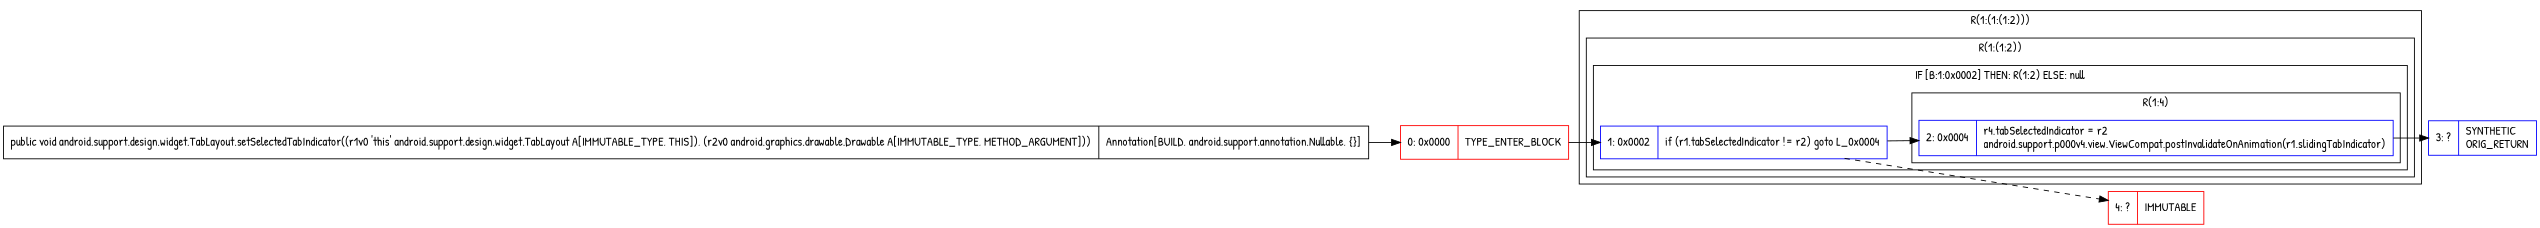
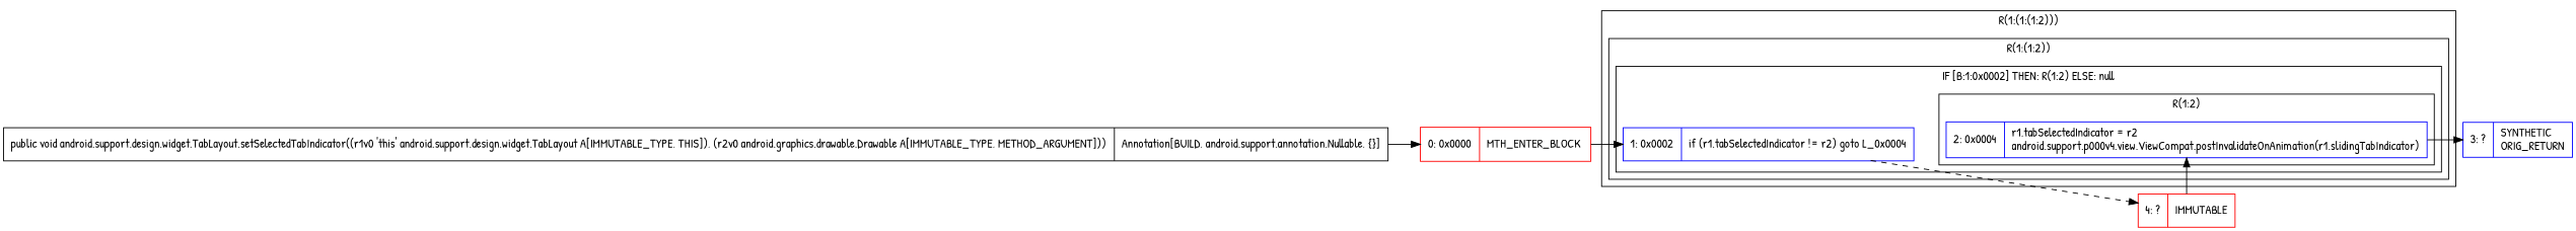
  digraph {
    fontname="Patrick Hand"
    rankdir=LR
    node [color=blue fontname="Patrick Hand" shape=record]
    edge [fontname="Patrick Hand"]
-   n1 [label="{2\:\ 0x0004|r4.tabSelectedIndicator = r2\landroid.support.p000v4.view.ViewCompat.postInvalidateOnAnimation(r1.slidingTabIndicator)\l}"]
+   n1 [label="{2\:\ 0x0004|r1.tabSelectedIndicator = r2\landroid.support.p000v4.view.ViewCompat.postInvalidateOnAnimation(r1.slidingTabIndicator)\l}"]
    n2 [label="{1\:\ 0x0002|if (r1.tabSelectedIndicator != r2) goto L_0x0004\l}"]
    n3 [label="{3\:\ ?|SYNTHETIC\lORIG_RETURN\l}"]
    n4 [color=red label="{4\:\ ?|IMMUTABLE\l}"]
-   n5 [color=red label="{0\:\ 0x0000|TYPE_ENTER_BLOCK\l}"]
+   n5 [color=red label="{0\:\ 0x0000|MTH_ENTER_BLOCK\l}"]
    n6 [label="{public void android.support.design.widget.TabLayout.setSelectedTabIndicator((r1v0 'this' android.support.design.widget.TabLayout A[IMMUTABLE_TYPE, THIS]), (r2v0 android.graphics.drawable.Drawable A[IMMUTABLE_TYPE, METHOD_ARGUMENT]))  | Annotation[BUILD, android.support.annotation.Nullable, \{\}]\l}" color=""]
    subgraph cluster_1 {
      label="R(1:(1:(1:2)))"
      subgraph cluster_2 {
        label="R(1:(1:2))"
        subgraph cluster_3 {
          label="IF [B:1:0x0002] THEN: R(1:2) ELSE: null"
          n2
          subgraph cluster_4 {
-           label="R(1:4)"
+           label="R(1:2)"
            n1
          }
        }
      }
    }
    n1 -> n3
-   n2 -> n1
+   n4 -> n1
    n2 -> n4 [style=dashed]
    n5 -> n2
    n6 -> n5
  }
